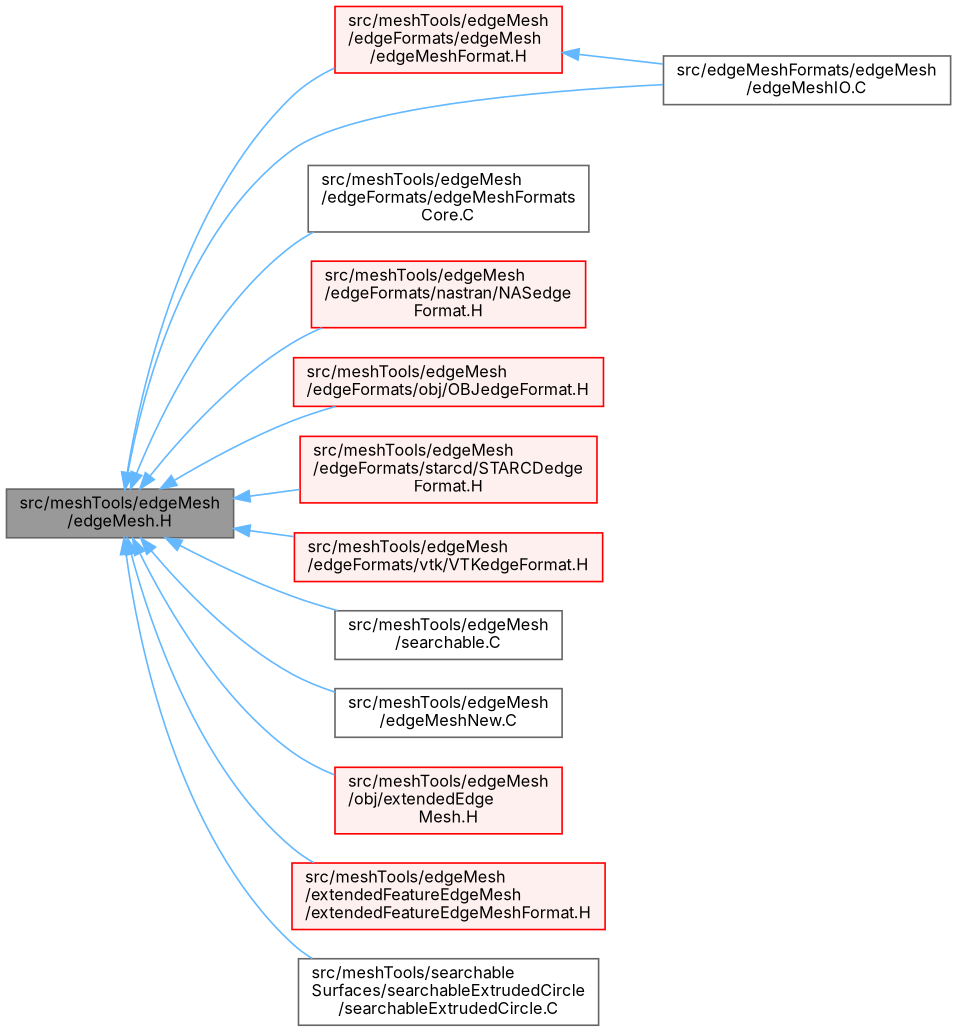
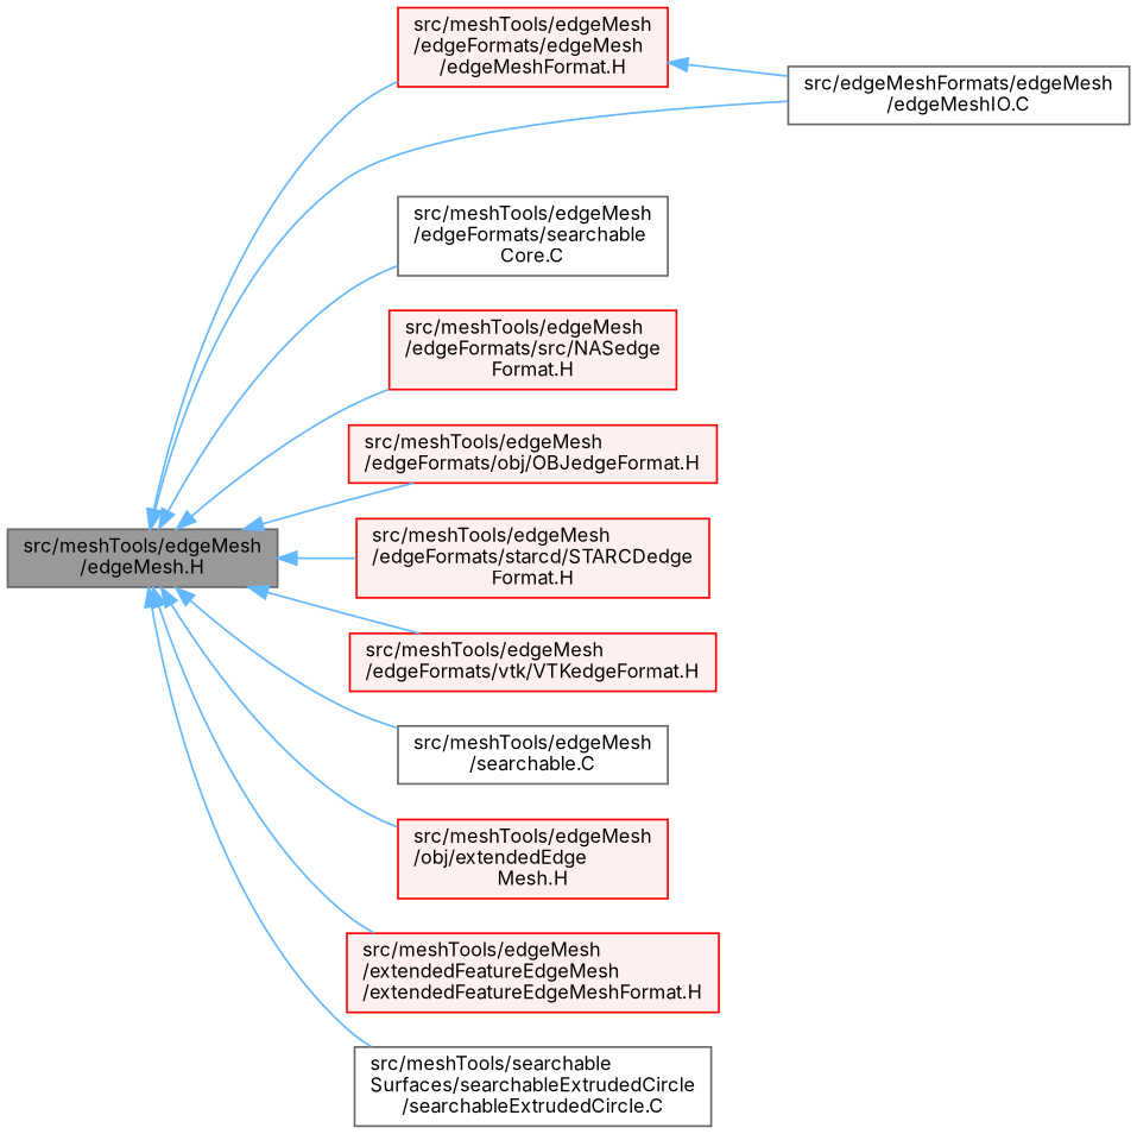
  digraph {
    fontname=Inter
    rankdir=LR
    node [color=red fillcolor="#FFF0F0" fontname=Inter fontsize=10 shape=box style=filled]
    edge [color=steelblue1 dir=back fontname=Inter fontsize=10 labelfontname=Helvetica labelfontsize=10 style=solid]
    n1 [color=gray40 fillcolor=grey60 fontcolor=black height=0.2 label="src/meshTools/edgeMesh\l/edgeMesh.H" width=0.4]
    n2 [height=0.2 label="src/meshTools/edgeMesh\l/edgeFormats/edgeMesh\l/edgeMeshFormat.H" width=0.4]
    n3 [color=grey40 fillcolor=white height=0.2 label="src/edgeMeshFormats/edgeMesh\l/edgeMeshIO.C" width=0.4]
-   n4 [color=grey40 fillcolor=white height=0.2 label="src/meshTools/edgeMesh\l/edgeFormats/edgeMeshFormats\lCore.C" width=0.4]
-   n5 [height=0.2 label="src/meshTools/edgeMesh\l/edgeFormats/nastran/NASedge\lFormat.H" width=0.4]
+   n4 [color=grey40 fillcolor=white height=0.2 label="src/meshTools/edgeMesh\l/edgeFormats/searchable\lCore.C" width=0.4]
+   n5 [height=0.2 label="src/meshTools/edgeMesh\l/edgeFormats/src/NASedge\lFormat.H" width=0.4]
    n6 [height=0.2 label="src/meshTools/edgeMesh\l/edgeFormats/obj/OBJedgeFormat.H" width=0.4]
    n7 [height=0.2 label="src/meshTools/edgeMesh\l/edgeFormats/starcd/STARCDedge\lFormat.H" width=0.4]
    n8 [height=0.2 label="src/meshTools/edgeMesh\l/edgeFormats/vtk/VTKedgeFormat.H" width=0.4]
    n9 [color=grey40 fillcolor=white height=0.2 label="src/meshTools/edgeMesh\l/searchable.C" width=0.4]
-   n10 [color=grey40 fillcolor=white height=0.2 label="src/meshTools/edgeMesh\l/edgeMeshNew.C" width=0.4]
    n11 [height=0.2 label="src/meshTools/edgeMesh\l/obj/extendedEdge\lMesh.H" width=0.4]
    n12 [height=0.2 label="src/meshTools/edgeMesh\l/extendedFeatureEdgeMesh\l/extendedFeatureEdgeMeshFormat.H" width=0.4]
    n13 [color=grey40 fillcolor=white height=0.2 label="src/meshTools/searchable\lSurfaces/searchableExtrudedCircle\l/searchableExtrudedCircle.C" width=0.4]
    n1 -> n2
    n1 -> n3
    n1 -> n4
    n1 -> n5
    n1 -> n6
    n1 -> n7
    n1 -> n8
    n1 -> n9
-   n1 -> n10
    n1 -> n11
    n1 -> n12
    n1 -> n13
    n2 -> n3
  }
